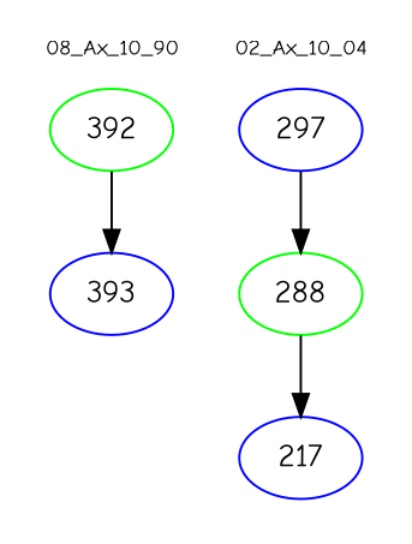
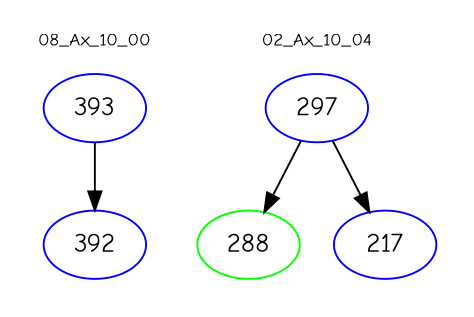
  digraph {
    fontname="Comic Neue"
    node [color=blue fontname="Comic Neue"]
    edge [color=black fontname="Comic Neue"]
    n1 [label=393]
-   n2 [color=green label=392]
+   n2 [label=392]
    n3 [label=297]
    n4 [color=green label=288]
    n5 [label=217]
    subgraph cluster_1 {
      color=white
      fontsize=10
-     label="08_Ax_10_90"
+     label="08_Ax_10_00"
      n1
      n2
    }
    subgraph cluster_2 {
      color=white
      fontsize=10
      label="02_Ax_10_04"
      n3
      n4
      n5
    }
-   n2 -> n1
+   n1 -> n2
    n3 -> n4
-   n4 -> n5
+   n3 -> n5
  }
